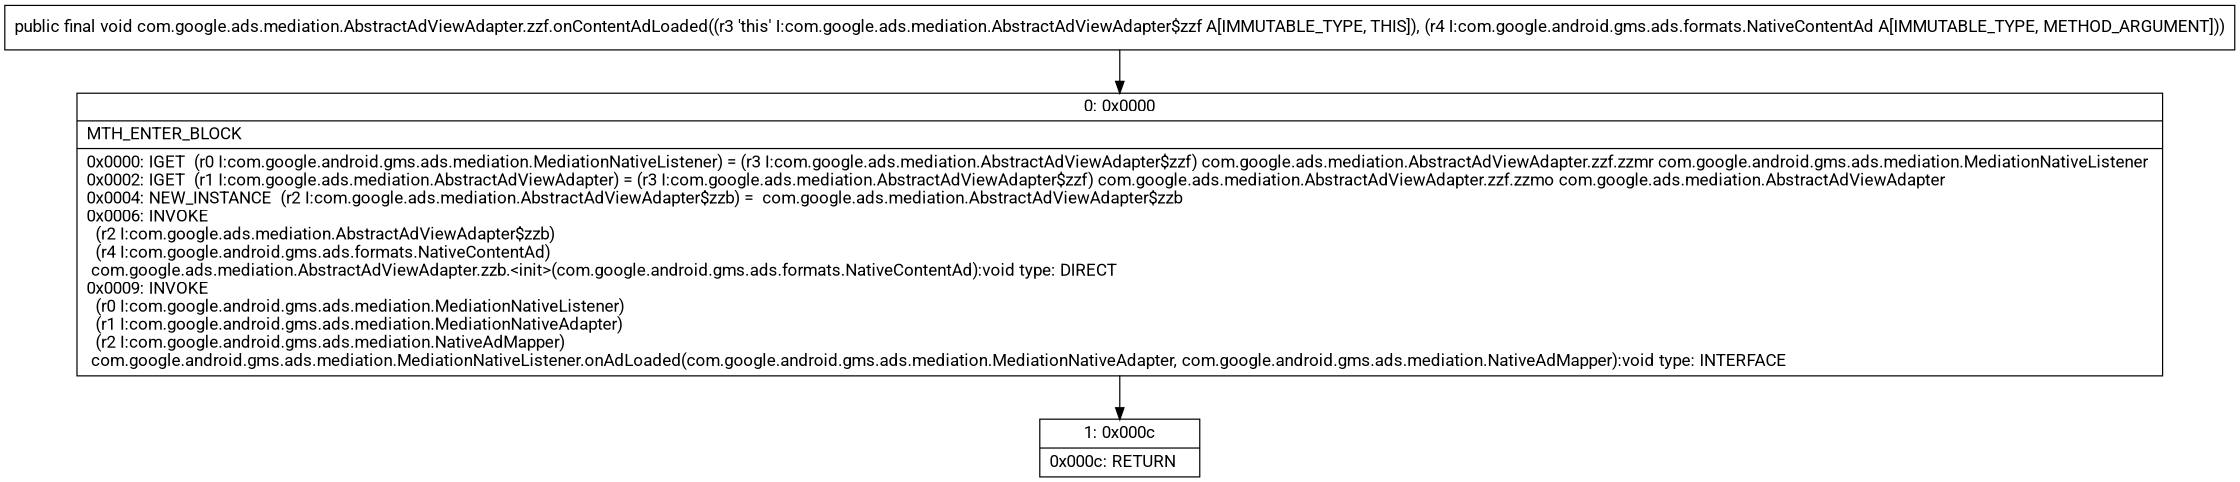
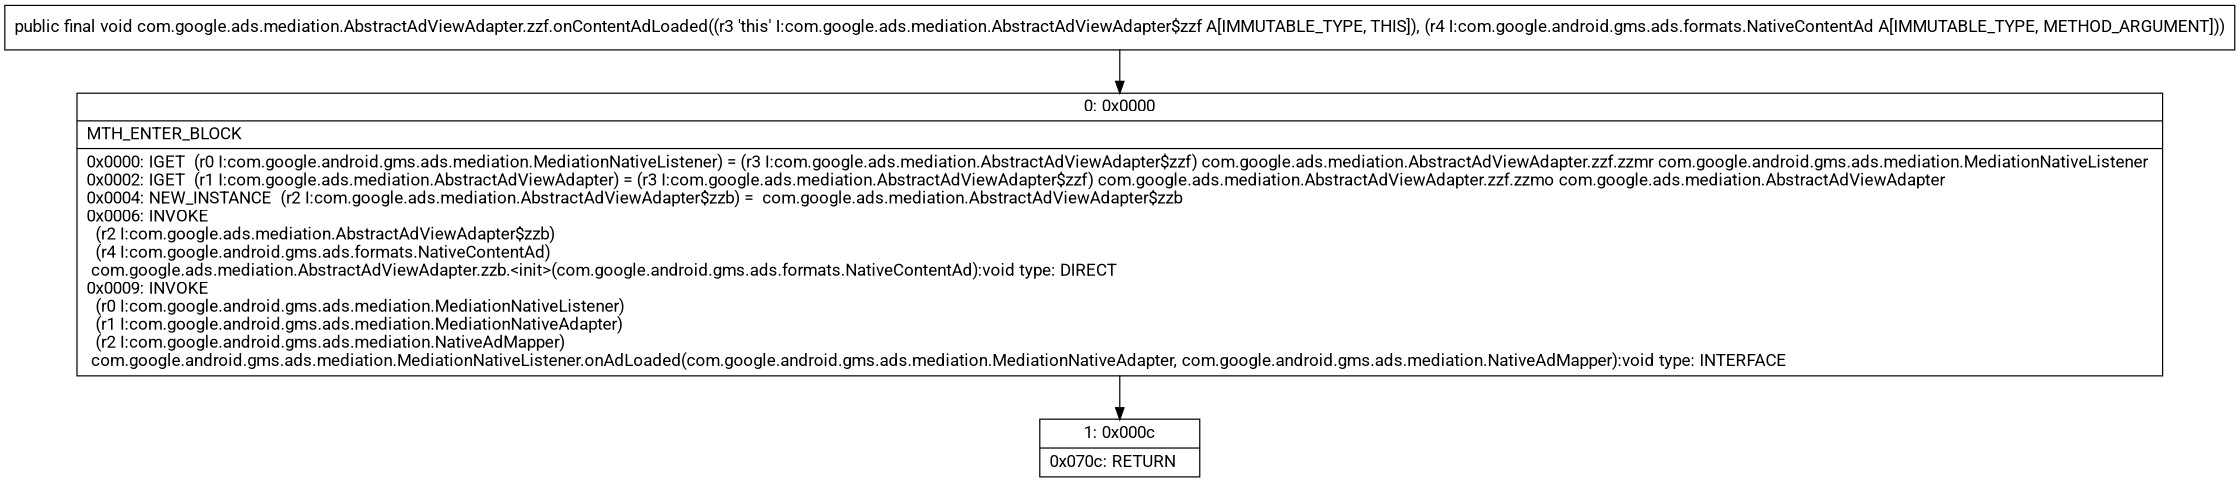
  digraph {
    fontname=Roboto
    node [shape=record fontname=Roboto]
    edge [fontname=Roboto]
    n1 [label="{0\:\ 0x0000|MTH_ENTER_BLOCK\l|0x0000: IGET  (r0 I:com.google.android.gms.ads.mediation.MediationNativeListener) = (r3 I:com.google.ads.mediation.AbstractAdViewAdapter$zzf) com.google.ads.mediation.AbstractAdViewAdapter.zzf.zzmr com.google.android.gms.ads.mediation.MediationNativeListener \l0x0002: IGET  (r1 I:com.google.ads.mediation.AbstractAdViewAdapter) = (r3 I:com.google.ads.mediation.AbstractAdViewAdapter$zzf) com.google.ads.mediation.AbstractAdViewAdapter.zzf.zzmo com.google.ads.mediation.AbstractAdViewAdapter \l0x0004: NEW_INSTANCE  (r2 I:com.google.ads.mediation.AbstractAdViewAdapter$zzb) =  com.google.ads.mediation.AbstractAdViewAdapter$zzb \l0x0006: INVOKE  \l  (r2 I:com.google.ads.mediation.AbstractAdViewAdapter$zzb)\l  (r4 I:com.google.android.gms.ads.formats.NativeContentAd)\l com.google.ads.mediation.AbstractAdViewAdapter.zzb.\<init\>(com.google.android.gms.ads.formats.NativeContentAd):void type: DIRECT \l0x0009: INVOKE  \l  (r0 I:com.google.android.gms.ads.mediation.MediationNativeListener)\l  (r1 I:com.google.android.gms.ads.mediation.MediationNativeAdapter)\l  (r2 I:com.google.android.gms.ads.mediation.NativeAdMapper)\l com.google.android.gms.ads.mediation.MediationNativeListener.onAdLoaded(com.google.android.gms.ads.mediation.MediationNativeAdapter, com.google.android.gms.ads.mediation.NativeAdMapper):void type: INTERFACE \l}"]
-   n2 [label="{1\:\ 0x000c|0x000c: RETURN   \l}"]
+   n2 [label="{1\:\ 0x000c|0x070c: RETURN   \l}"]
    n3 [label="{public final void com.google.ads.mediation.AbstractAdViewAdapter.zzf.onContentAdLoaded((r3 'this' I:com.google.ads.mediation.AbstractAdViewAdapter$zzf A[IMMUTABLE_TYPE, THIS]), (r4 I:com.google.android.gms.ads.formats.NativeContentAd A[IMMUTABLE_TYPE, METHOD_ARGUMENT])) }"]
    n1 -> n2
    n3 -> n1
  }
